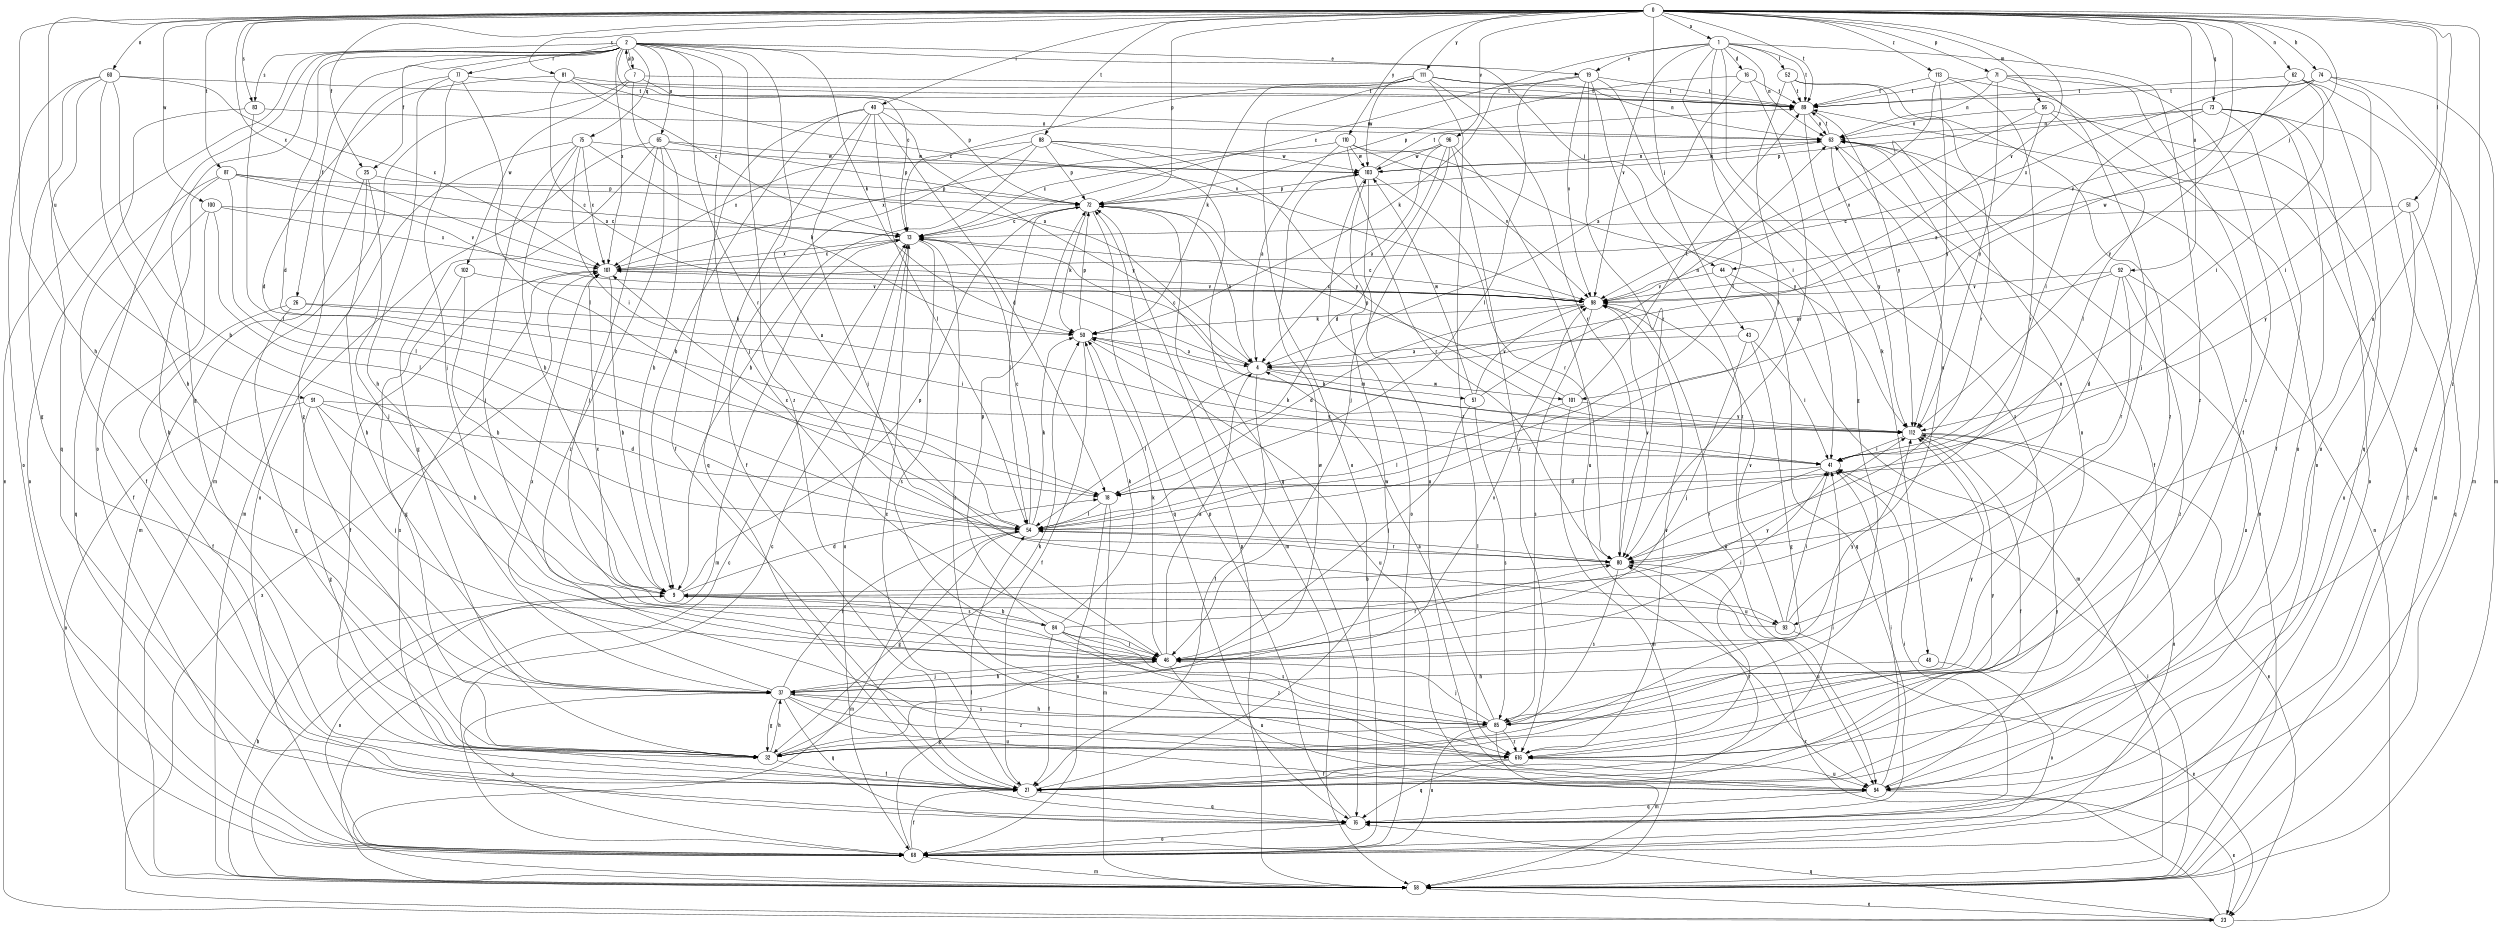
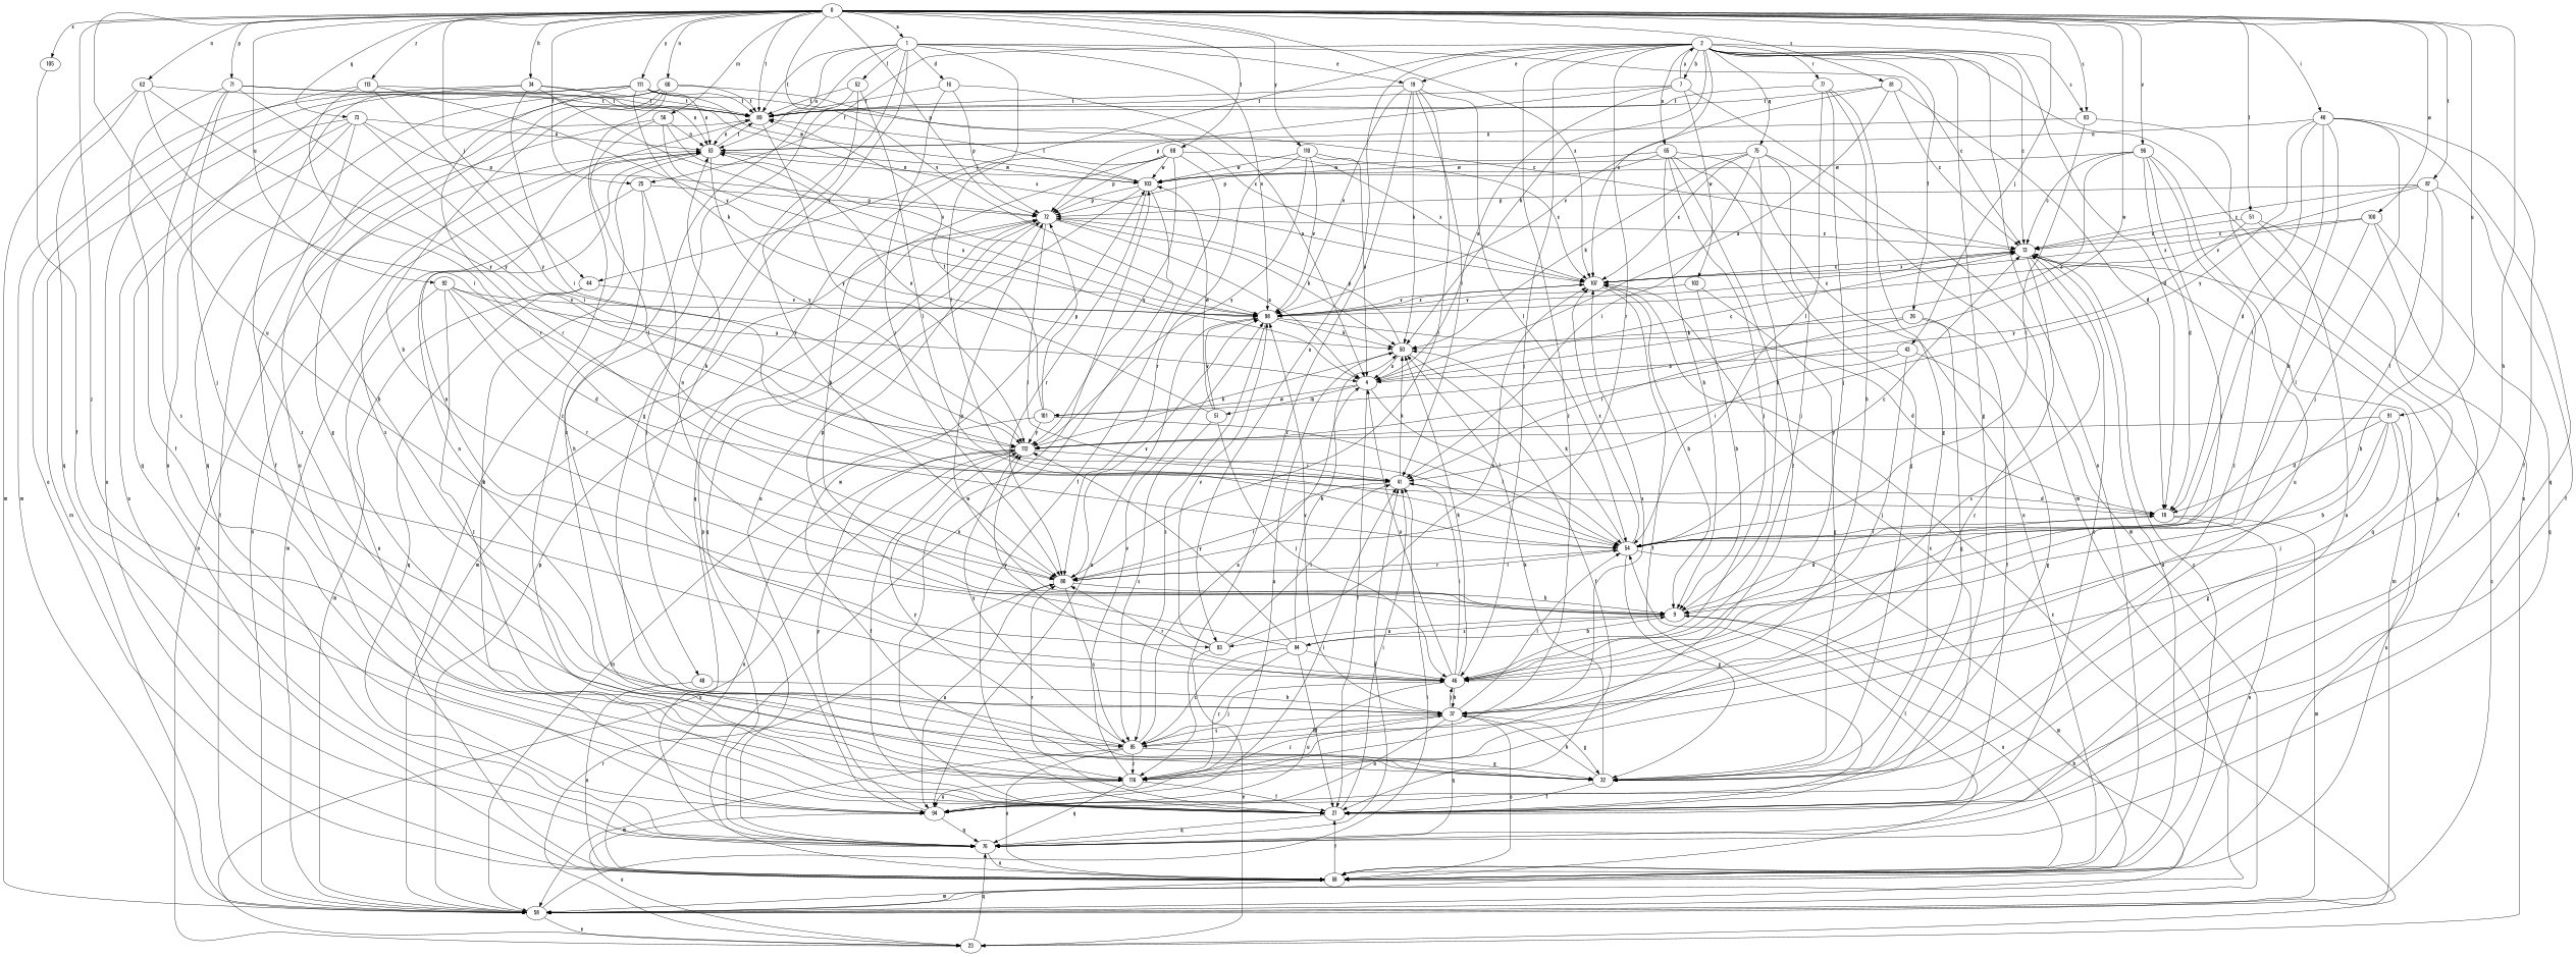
  strict digraph {
    fontname=Oswald
    node [fontname=Oswald]
    edge [fontname=Oswald]
    0
    1
    25
-   34 [label=74]
+   34
    37
    40
    43
    44
    51
    56
    60
    62
    71
    72
    73
    81
    83
    87
    88
    89
    91
    92
    93
    96
    98
    100
    101
+   105
    107
    110
    111
    113
-   116 [label=616]
+   116
    13
    16
    19
    32
    48
    52
    54
    63
    46
    58
    41
    76
    68
    85
    94
    18
    27
    9
    112
    4
    50
    103
    80
    23
    2
    n59 [label=7]
    26
    65
    75
    77
    102
    57
    84
    0 -> 1 [label=a]
    0 -> 25 [label=f]
    0 -> 34 [label=h]
    0 -> 37 [label=h]
    0 -> 40 [label=i]
    0 -> 43 [label=j]
    0 -> 44 [label=j]
    0 -> 51 [label=l]
    0 -> 56 [label=m]
    0 -> 60 [label=n]
    0 -> 62 [label=n]
    0 -> 71 [label=p]
    0 -> 72 [label=p]
    0 -> 73 [label=q]
    0 -> 81 [label=s]
    0 -> 83 [label=s]
    0 -> 87 [label=t]
    0 -> 88 [label=t]
    0 -> 89 [label=t]
    0 -> 91 [label=u]
    0 -> 92 [label=u]
    0 -> 93 [label=u]
    0 -> 96 [label=v]
    0 -> 98 [label=v]
    0 -> 100 [label=w]
    0 -> 101 [label=w]
+   0 -> 105 [label=x]
    0 -> 107 [label=x]
    0 -> 110 [label=y]
    0 -> 111 [label=y]
    0 -> 113 [label=z]
    0 -> 116 [label=z]
    1 -> 89 [label=t]
    1 -> 98 [label=v]
    1 -> 116 [label=z]
    1 -> 13 [label=c]
    1 -> 16 [label=d]
    1 -> 19 [label=e]
    1 -> 32 [label=g]
    1 -> 48 [label=k]
    1 -> 52 [label=l]
    1 -> 54 [label=l]
    1 -> 63 [label=n]
    25 -> 37 [label=h]
    25 -> 72 [label=p]
    25 -> 46 [label=j]
    25 -> 58 [label=m]
    34 -> 89 [label=t]
    34 -> 98 [label=v]
    34 -> 107 [label=x]
    34 -> 58 [label=m]
    34 -> 41 [label=i]
    34 -> 76 [label=q]
    37 -> 98 [label=v]
    37 -> 107 [label=x]
    37 -> 116 [label=z]
    37 -> 32 [label=g]
    37 -> 54 [label=l]
    37 -> 46 [label=j]
    37 -> 76 [label=q]
    37 -> 68 [label=o]
    37 -> 85 [label=s]
    37 -> 94 [label=u]
    40 -> 54 [label=l]
    40 -> 63 [label=n]
    40 -> 46 [label=j]
    40 -> 76 [label=q]
    40 -> 18 [label=d]
    40 -> 27 [label=f]
    40 -> 9 [label=b]
    40 -> 112 [label=y]
    43 -> 32 [label=g]
    43 -> 46 [label=j]
    43 -> 41 [label=i]
    43 -> 4 [label=a]
    44 -> 98 [label=v]
    44 -> 58 [label=m]
    44 -> 76 [label=q]
    51 -> 13 [label=c]
    51 -> 76 [label=q]
    51 -> 94 [label=u]
    51 -> 112 [label=y]
    56 -> 98 [label=v]
    56 -> 54 [label=l]
    56 -> 63 [label=n]
    56 -> 94 [label=u]
    56 -> 4 [label=a]
    60 -> 37 [label=h]
    60 -> 89 [label=t]
    60 -> 107 [label=x]
    60 -> 32 [label=g]
    60 -> 76 [label=q]
    60 -> 68 [label=o]
    60 -> 9 [label=b]
    62 -> 89 [label=t]
    62 -> 58 [label=m]
    62 -> 41 [label=i]
    62 -> 76 [label=q]
    62 -> 112 [label=y]
    71 -> 89 [label=t]
    71 -> 63 [label=n]
    71 -> 46 [label=j]
    71 -> 85 [label=s]
    71 -> 27 [label=f]
    71 -> 112 [label=y]
    72 -> 13 [label=c]
    72 -> 54 [label=l]
    72 -> 58 [label=m]
    72 -> 76 [label=q]
    72 -> 4 [label=a]
    72 -> 50 [label=k]
    73 -> 72 [label=p]
    73 -> 63 [label=n]
    73 -> 58 [label=m]
    73 -> 41 [label=i]
    73 -> 68 [label=o]
    73 -> 94 [label=u]
    73 -> 27 [label=f]
    81 -> 89 [label=t]
    81 -> 98 [label=v]
    81 -> 13 [label=c]
    81 -> 18 [label=d]
    81 -> 4 [label=a]
    83 -> 54 [label=l]
    83 -> 63 [label=n]
    83 -> 68 [label=o]
    87 -> 37 [label=h]
    87 -> 72 [label=p]
    87 -> 98 [label=v]
    87 -> 13 [label=c]
    87 -> 54 [label=l]
    87 -> 27 [label=f]
    88 -> 72 [label=p]
    88 -> 107 [label=x]
    88 -> 76 [label=q]
    88 -> 27 [label=f]
    88 -> 9 [label=b]
    88 -> 112 [label=y]
    88 -> 103 [label=w]
    89 -> 63 [label=n]
    89 -> 85 [label=s]
    89 -> 112 [label=y]
    91 -> 32 [label=g]
    91 -> 46 [label=j]
    91 -> 68 [label=o]
    91 -> 18 [label=d]
    91 -> 9 [label=b]
    91 -> 112 [label=y]
    92 -> 98 [label=v]
    92 -> 116 [label=z]
    92 -> 94 [label=u]
    92 -> 18 [label=d]
    92 -> 4 [label=a]
    92 -> 80 [label=r]
    93 -> 98 [label=v]
    93 -> 107 [label=x]
    93 -> 63 [label=n]
    93 -> 41 [label=i]
    93 -> 23 [label=e]
    96 -> 116 [label=z]
    96 -> 13 [label=c]
    96 -> 46 [label=j]
    96 -> 94 [label=u]
    96 -> 18 [label=d]
    96 -> 4 [label=a]
    96 -> 103 [label=w]
    98 -> 107 [label=x]
    98 -> 13 [label=c]
    98 -> 85 [label=s]
    98 -> 94 [label=u]
    98 -> 18 [label=d]
    98 -> 50 [label=k]
    100 -> 107 [label=x]
    100 -> 13 [label=c]
    100 -> 54 [label=l]
    100 -> 76 [label=q]
    100 -> 27 [label=f]
    101 -> 72 [label=p]
    101 -> 89 [label=t]
    101 -> 54 [label=l]
    101 -> 58 [label=m]
    101 -> 112 [label=y]
+   105 -> 27 [label=f]
    107 -> 98 [label=v]
    107 -> 13 [label=c]
    107 -> 27 [label=f]
    107 -> 9 [label=b]
    110 -> 98 [label=v]
    110 -> 107 [label=x]
    110 -> 112 [label=y]
    110 -> 4 [label=a]
    110 -> 103 [label=w]
    110 -> 80 [label=r]
    111 -> 89 [label=t]
    111 -> 116 [label=z]
    111 -> 13 [label=c]
    111 -> 63 [label=n]
    111 -> 68 [label=o]
    111 -> 50 [label=k]
    111 -> 103 [label=w]
    111 -> 80 [label=r]
    113 -> 89 [label=t]
    113 -> 98 [label=v]
    113 -> 68 [label=o]
    113 -> 112 [label=y]
    113 -> 80 [label=r]
    116 -> 98 [label=v]
    116 -> 76 [label=q]
    116 -> 94 [label=u]
    116 -> 27 [label=f]
    13 -> 107 [label=x]
    13 -> 116 [label=z]
    13 -> 58 [label=m]
    13 -> 68 [label=o]
    13 -> 85 [label=s]
    16 -> 72 [label=p]
    16 -> 89 [label=t]
    16 -> 4 [label=a]
    16 -> 80 [label=r]
    19 -> 89 [label=t]
    19 -> 98 [label=v]
    19 -> 116 [label=z]
    19 -> 54 [label=l]
    19 -> 41 [label=i]
    19 -> 50 [label=k]
    19 -> 80 [label=r]
    32 -> 37 [label=h]
    32 -> 27 [label=f]
    32 -> 112 [label=y]
    32 -> 50 [label=k]
    32 -> 103 [label=w]
    48 -> 37 [label=h]
    48 -> 68 [label=o]
    52 -> 89 [label=t]
    52 -> 116 [label=z]
    52 -> 54 [label=l]
    52 -> 80 [label=r]
    54 -> 107 [label=x]
    54 -> 13 [label=c]
    54 -> 32 [label=g]
    54 -> 58 [label=m]
    54 -> 50 [label=k]
    54 -> 80 [label=r]
    63 -> 89 [label=t]
    63 -> 27 [label=f]
    63 -> 112 [label=y]
    63 -> 103 [label=w]
    46 -> 37 [label=h]
    46 -> 41 [label=i]
    46 -> 94 [label=u]
    46 -> 112 [label=y]
    46 -> 4 [label=a]
    46 -> 50 [label=k]
    46 -> 80 [label=r]
    58 -> 72 [label=p]
    58 -> 89 [label=t]
    58 -> 13 [label=c]
    58 -> 63 [label=n]
    58 -> 41 [label=i]
    58 -> 9 [label=b]
    58 -> 23 [label=e]
    41 -> 18 [label=d]
    41 -> 50 [label=k]
    41 -> 80 [label=r]
    76 -> 72 [label=p]
    76 -> 41 [label=i]
    76 -> 68 [label=o]
    68 -> 13 [label=c]
    68 -> 54 [label=l]
    68 -> 58 [label=m]
    68 -> 27 [label=f]
    85 -> 37 [label=h]
    85 -> 116 [label=z]
    85 -> 32 [label=g]
    85 -> 63 [label=n]
    85 -> 46 [label=j]
    85 -> 58 [label=m]
    85 -> 68 [label=o]
    85 -> 112 [label=y]
    85 -> 4 [label=a]
    94 -> 41 [label=i]
    94 -> 76 [label=q]
    94 -> 112 [label=y]
    94 -> 23 [label=e]
    18 -> 54 [label=l]
    18 -> 58 [label=m]
    18 -> 68 [label=o]
    27 -> 107 [label=x]
    27 -> 13 [label=c]
    27 -> 41 [label=i]
    27 -> 76 [label=q]
    27 -> 103 [label=w]
    27 -> 80 [label=r]
    9 -> 72 [label=p]
    9 -> 93 [label=u]
    9 -> 63 [label=n]
    9 -> 68 [label=o]
    9 -> 18 [label=d]
    9 -> 84 [label=s]
    112 -> 41 [label=i]
    112 -> 68 [label=o]
    112 -> 27 [label=f]
    112 -> 50 [label=k]
    112 -> 23 [label=e]
    4 -> 101 [label=w]
    4 -> 13 [label=c]
    4 -> 54 [label=l]
    4 -> 27 [label=f]
    4 -> 57 [label=m]
    50 -> 72 [label=p]
    50 -> 94 [label=u]
    50 -> 27 [label=f]
    50 -> 4 [label=a]
    103 -> 72 [label=p]
    103 -> 89 [label=t]
    103 -> 63 [label=n]
    103 -> 68 [label=o]
    103 -> 94 [label=u]
    103 -> 80 [label=r]
    80 -> 98 [label=v]
    80 -> 54 [label=l]
    80 -> 85 [label=s]
    80 -> 94 [label=u]
    80 -> 9 [label=b]
    23 -> 107 [label=x]
    23 -> 63 [label=n]
    23 -> 76 [label=q]
    23 -> 80 [label=r]
    2 -> 25 [label=f]
    2 -> 44 [label=j]
    2 -> 83 [label=s]
    2 -> 93 [label=u]
    2 -> 107 [label=x]
    2 -> 116 [label=z]
    2 -> 13 [label=c]
    2 -> 19 [label=e]
    2 -> 32 [label=g]
    2 -> 46 [label=j]
    2 -> 68 [label=o]
    2 -> 18 [label=d]
    2 -> 50 [label=k]
    2 -> 80 [label=r]
    2 -> 23 [label=e]
    2 -> n59 [label=b]
    2 -> 26 [label=f]
    2 -> 65 [label=o]
    2 -> 75 [label=q]
    2 -> 77 [label=r]
    n59 -> 72 [label=p]
    n59 -> 89 [label=t]
    n59 -> 58 [label=m]
    n59 -> 4 [label=a]
    n59 -> 2 [label=a]
    n59 -> 102 [label=w]
    26 -> 32 [label=g]
    26 -> 41 [label=i]
    26 -> 27 [label=f]
    26 -> 50 [label=k]
    65 -> 72 [label=p]
    65 -> 116 [label=z]
    65 -> 32 [label=g]
    65 -> 46 [label=j]
    65 -> 68 [label=o]
    65 -> 9 [label=b]
    65 -> 103 [label=w]
    75 -> 107 [label=x]
    75 -> 46 [label=j]
    75 -> 58 [label=m]
    75 -> 41 [label=i]
    75 -> 9 [label=b]
    75 -> 50 [label=k]
    75 -> 103 [label=w]
    77 -> 37 [label=h]
    77 -> 89 [label=t]
    77 -> 32 [label=g]
    77 -> 54 [label=l]
    77 -> 46 [label=j]
    102 -> 98 [label=v]
    102 -> 32 [label=g]
    102 -> 9 [label=b]
    57 -> 98 [label=v]
    57 -> 63 [label=n]
    57 -> 46 [label=j]
    57 -> 85 [label=s]
    57 -> 103 [label=w]
    84 -> 72 [label=p]
    84 -> 116 [label=z]
    84 -> 46 [label=j]
    84 -> 85 [label=s]
    84 -> 27 [label=f]
    84 -> 9 [label=b]
    84 -> 112 [label=y]
    84 -> 50 [label=k]
  }
